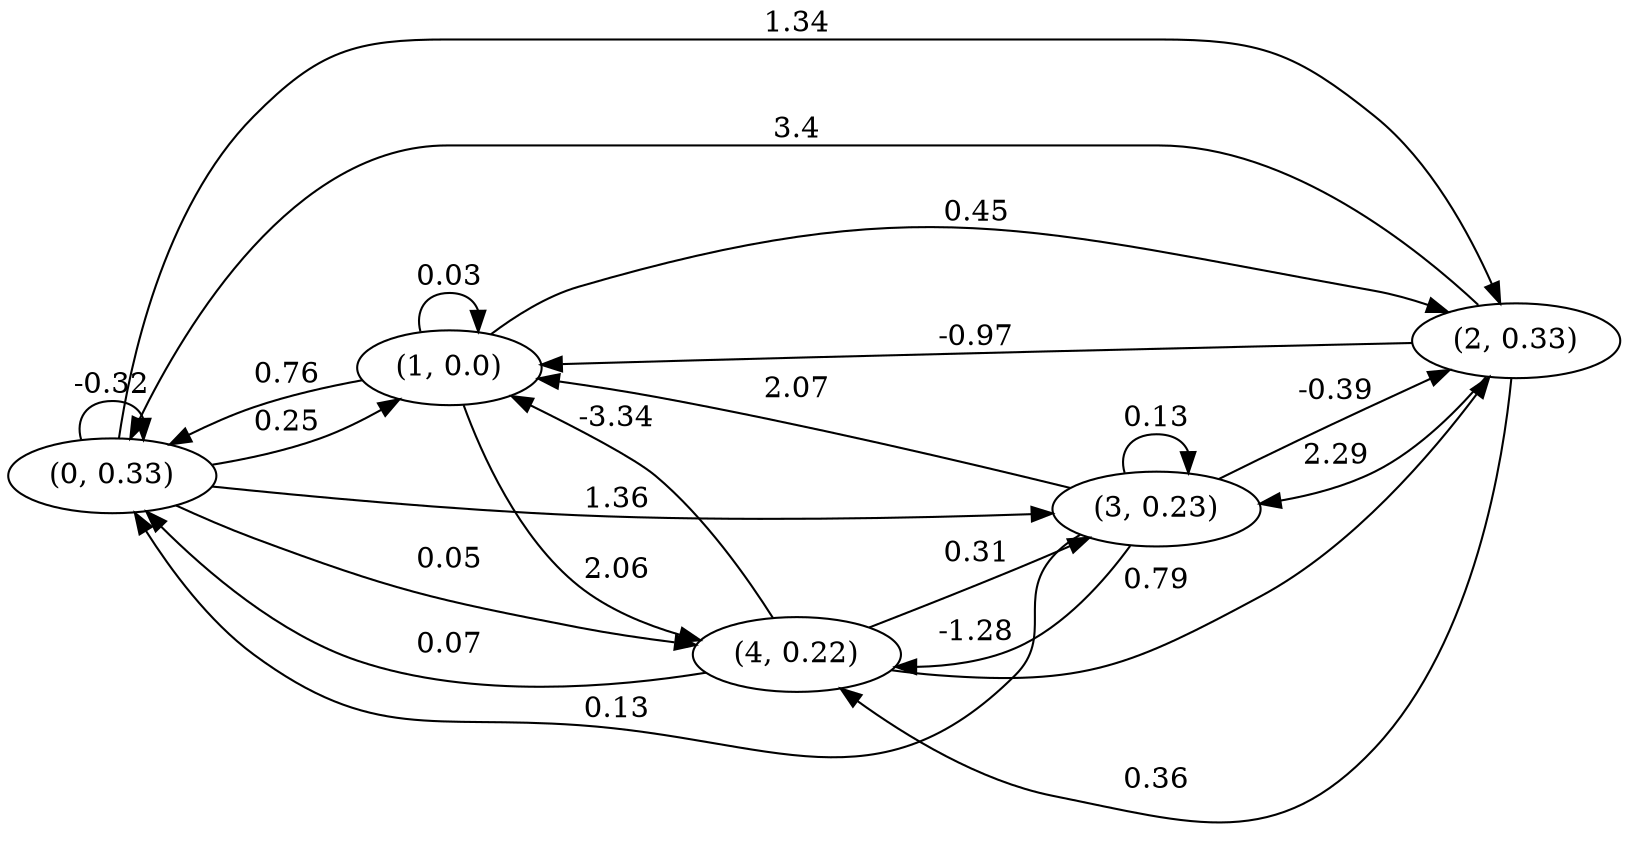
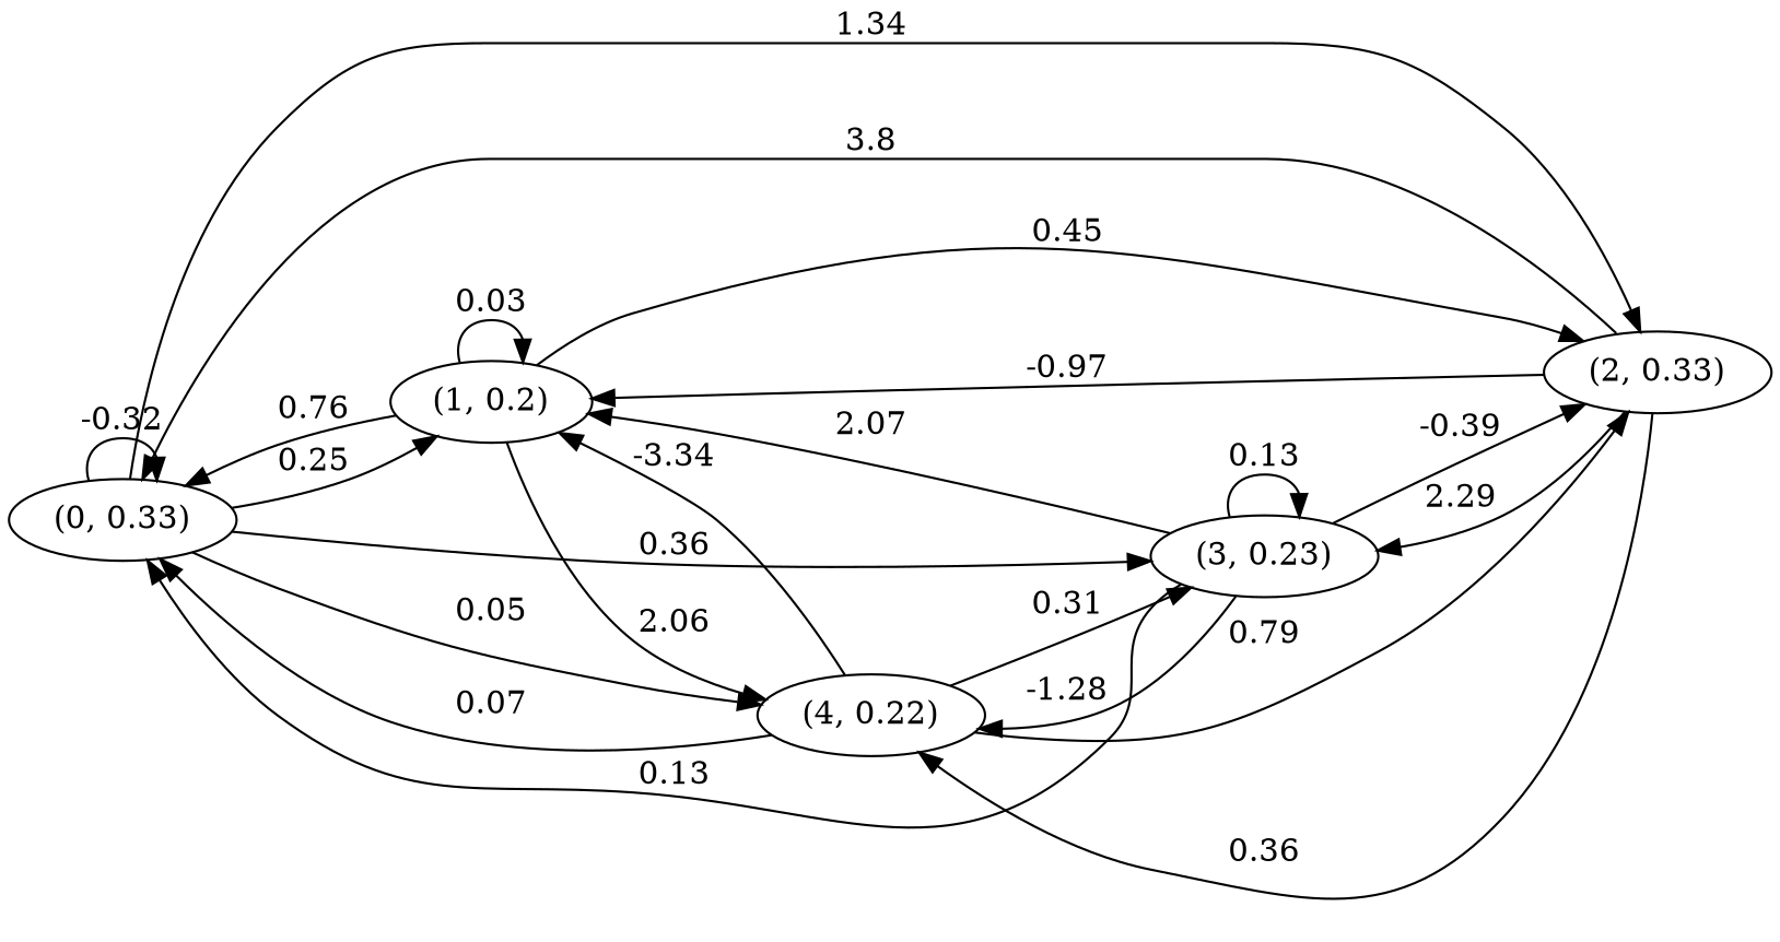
  digraph {
    rankdir=LR
    n1 [label="(0, 0.33)"]
-   n2 [label="(1, 0.0)"]
+   n2 [label="(1, 0.2)"]
    n3 [label="(2, 0.33)"]
    n4 [label="(3, 0.23)"]
    n5 [label="(4, 0.22)"]
    n1 -> n1 [label=-0.32]
    n1 -> n2 [label=0.25]
    n1 -> n3 [label=1.34]
-   n1 -> n4 [label=1.36]
+   n1 -> n4 [label=0.36]
    n1 -> n5 [label=0.05]
    n2 -> n1 [label=0.76]
    n2 -> n2 [label=0.03]
    n2 -> n3 [label=0.45]
    n2 -> n5 [label=2.06]
-   n3 -> n1 [label=3.4]
+   n3 -> n1 [label=3.8]
    n3 -> n2 [label=-0.97]
    n3 -> n4 [label=2.29]
    n3 -> n5 [label=0.36]
    n4 -> n1 [label=0.13]
    n4 -> n2 [label=2.07]
    n4 -> n3 [label=-0.39]
    n4 -> n4 [label=0.13]
    n4 -> n5 [label=-1.28]
    n5 -> n1 [label=0.07]
    n5 -> n2 [label=-3.34]
    n5 -> n3 [label=0.79]
    n5 -> n4 [label=0.31]
  }
